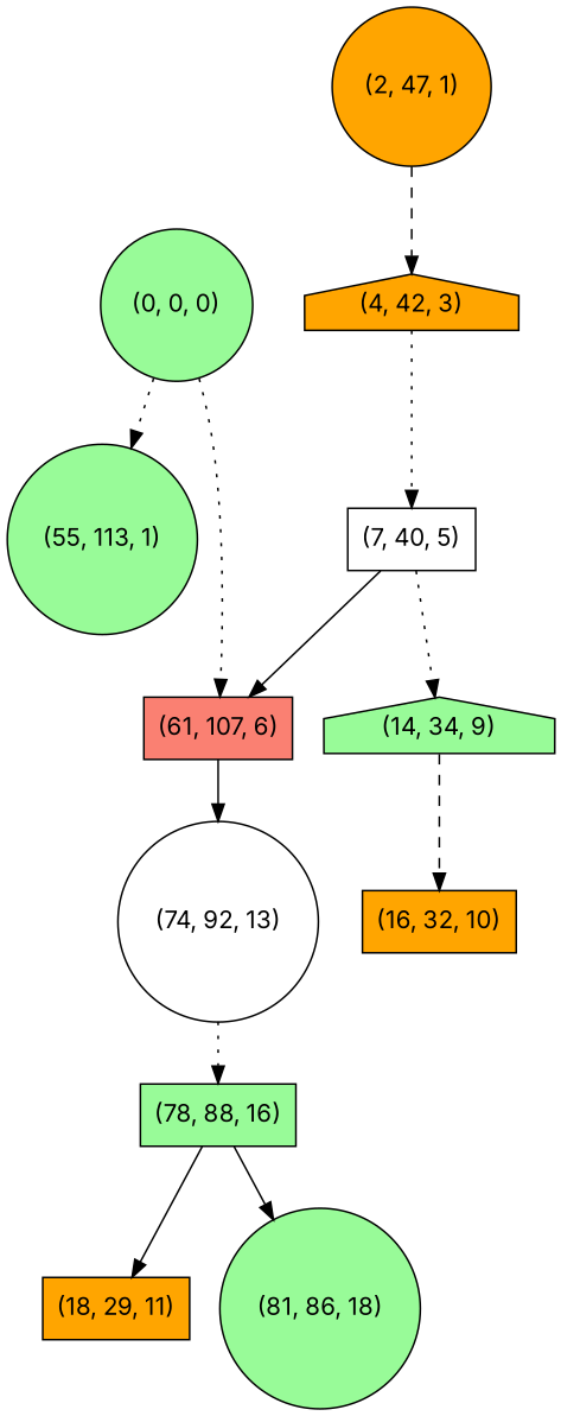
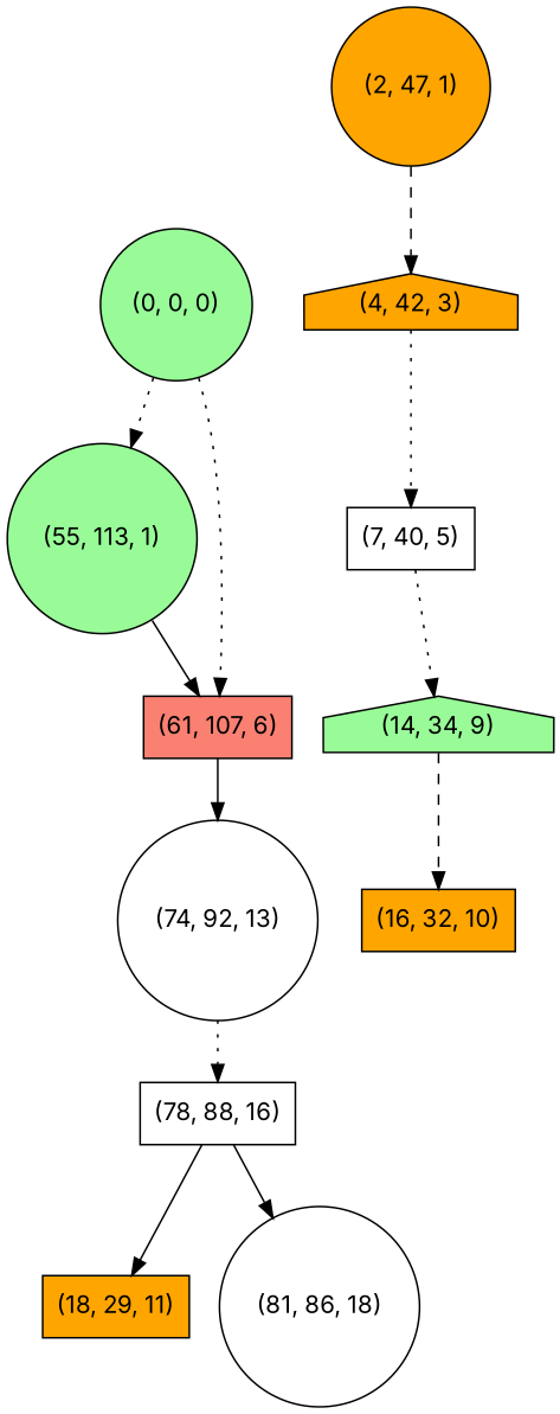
  digraph {
    fontname=Inter
    node [fillcolor=palegreen fontname=Inter shape=circle style=filled]
    edge [fontname=Inter style=dotted]
    "(0, 0, 0)"
    "(55, 113, 1)"
    "(61, 107, 6)" [fillcolor=salmon shape=box]
    "(2, 47, 1)" [fillcolor=orange]
    "(4, 42, 3)" [fillcolor=orange shape=house]
    "(7, 40, 5)" [fillcolor=white shape=box]
    "(14, 34, 9)" [shape=house]
    "(16, 32, 10)" [fillcolor=orange shape=box]
    "(18, 29, 11)" [fillcolor=orange shape=box]
    "(74, 92, 13)" [fillcolor=white]
-   "(78, 88, 16)" [shape=box]
-   "(81, 86, 18)"
+   "(78, 88, 16)" [fillcolor=white shape=box]
+   "(81, 86, 18)" [fillcolor=white]
    "(0, 0, 0)" -> "(55, 113, 1)"
    "(0, 0, 0)" -> "(61, 107, 6)"
-   "(7, 40, 5)" -> "(61, 107, 6)" [style=solid]
+   "(55, 113, 1)" -> "(61, 107, 6)" [style=solid]
    "(61, 107, 6)" -> "(74, 92, 13)" [style=solid]
    "(2, 47, 1)" -> "(4, 42, 3)" [style=dashed]
    "(4, 42, 3)" -> "(7, 40, 5)"
    "(7, 40, 5)" -> "(14, 34, 9)"
    "(14, 34, 9)" -> "(16, 32, 10)" [style=dashed]
    "(74, 92, 13)" -> "(78, 88, 16)"
    "(78, 88, 16)" -> "(18, 29, 11)" [style=solid]
    "(78, 88, 16)" -> "(81, 86, 18)" [style=solid]
  }
